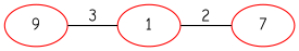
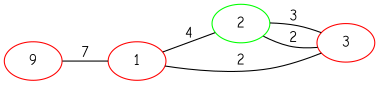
  graph {
    fontname="Comic Neue"
    rankdir=LR
    node [color=red fontname="Comic Neue" weight=1]
    edge [fontname="Comic Neue"]
    n1 [label=9]
    1
-   3 [label=7]
-   n1 -- 1 [label=3]
+   2 [color=green weight=2]
+   3
+   n1 -- 1 [label=7]
+   1 -- 2 [label=4]
    1 -- 3 [label=2]
+   2 -- 3 [label=3]
+   2 -- 3 [label=2]
  }
